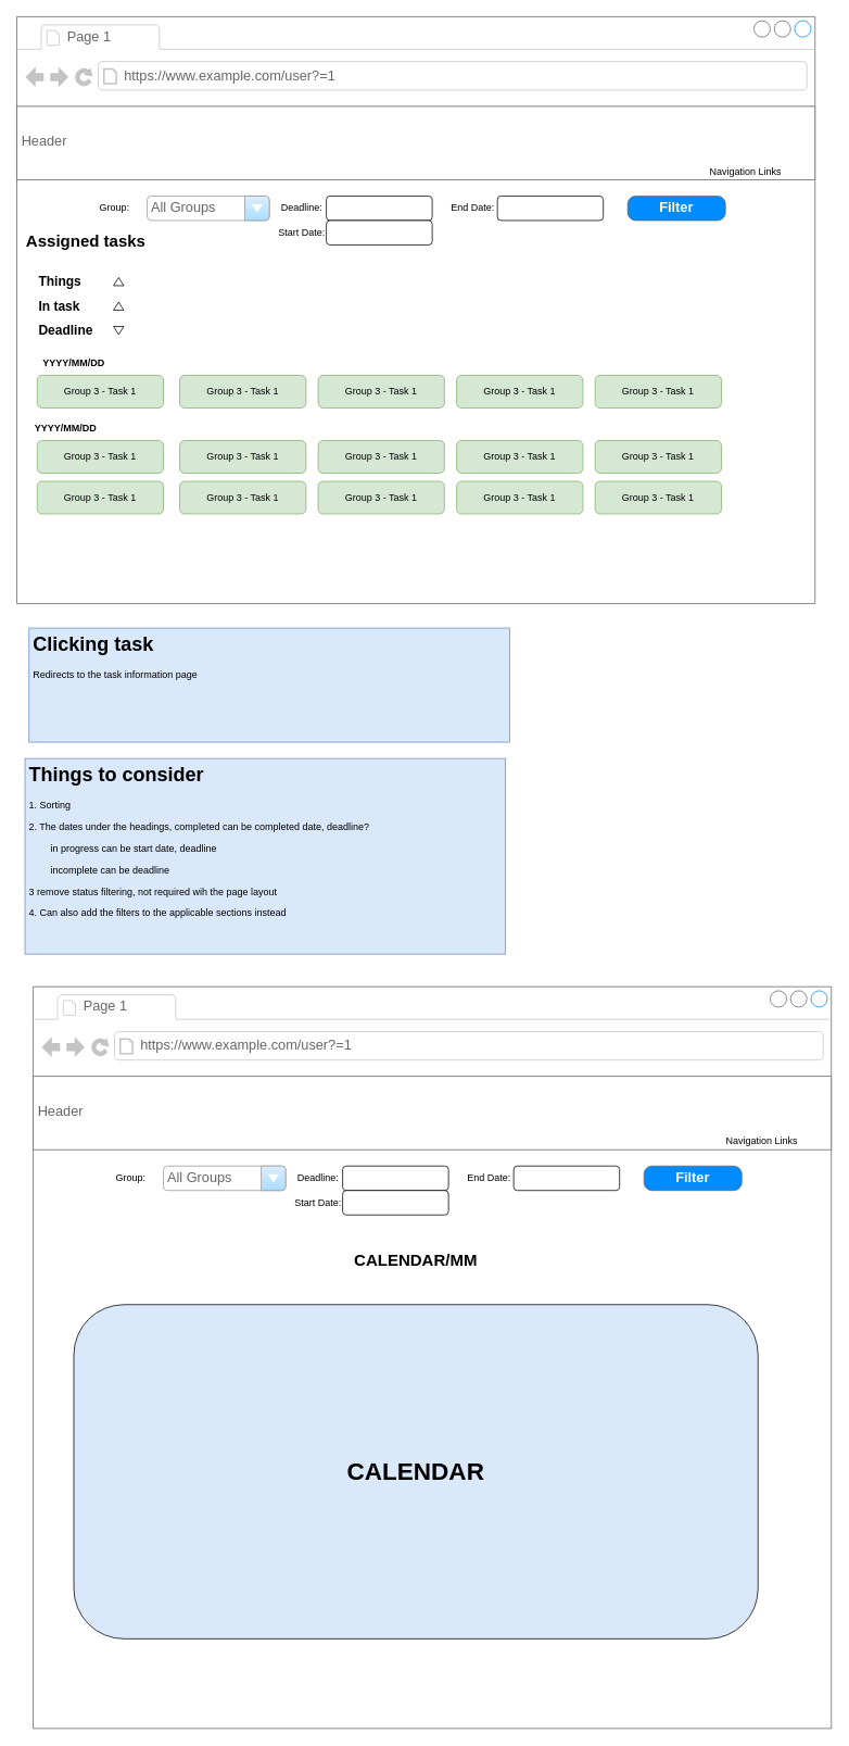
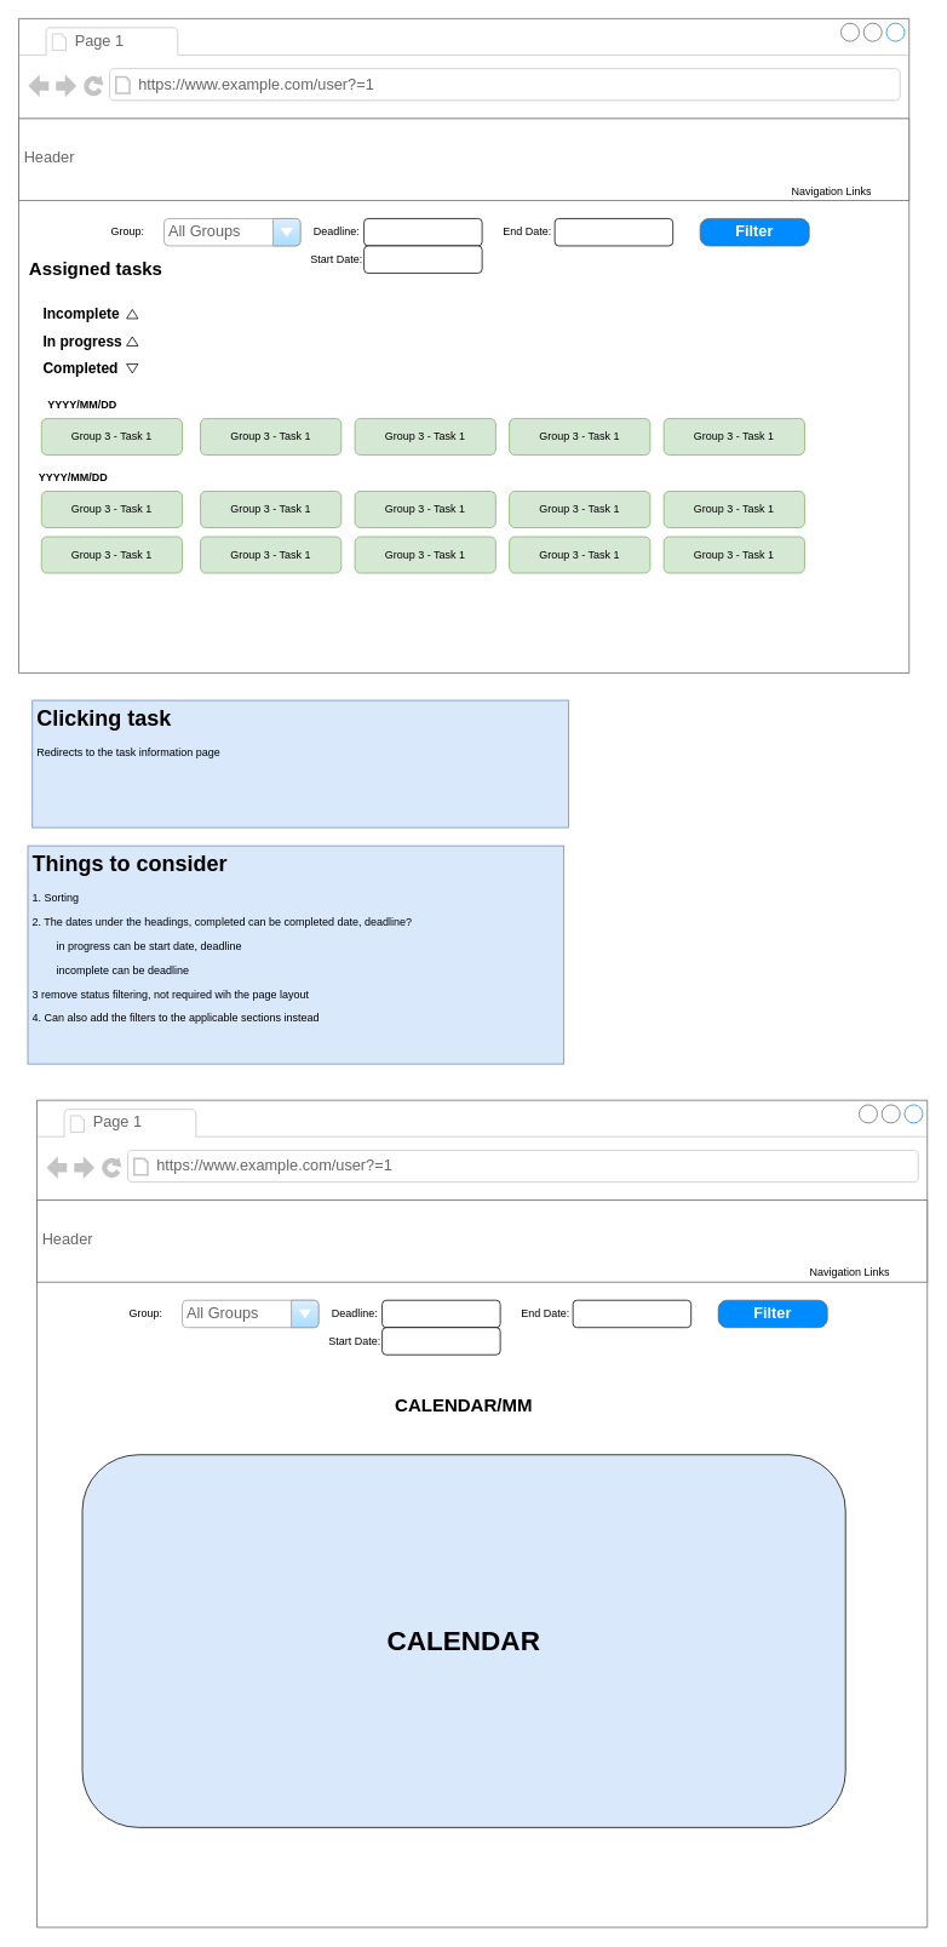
  <mxCell id="0" />
  <mxCell id="1" parent="0" />
  <mxCell id="2" value="" style="strokeWidth=1;shadow=0;dashed=0;align=left;html=1;shape=mxgraph.mockup.containers.browserWindow;rSize=0;strokeColor=#666666;strokeColor2=#008cff;strokeColor3=#c4c4c4;mainText=,;recursiveResize=0;" parent="1" vertex="1"><mxGeometry x="20" y="20" width="980" height="720" as="geometry" /></mxCell>
  <mxCell id="3" value="Page 1" style="strokeWidth=1;shadow=0;dashed=0;align=center;html=1;shape=mxgraph.mockup.containers.anchor;fontSize=17;fontColor=#666666;align=left;whiteSpace=wrap;" parent="2" vertex="1"><mxGeometry x="60" y="12" width="110" height="26" as="geometry" /></mxCell>
  <mxCell id="4" value="https://www.example.com/user?=1" style="strokeWidth=1;shadow=0;dashed=0;align=center;html=1;shape=mxgraph.mockup.containers.anchor;rSize=0;fontSize=17;fontColor=#666666;align=left;" parent="2" vertex="1"><mxGeometry x="130" y="60" width="250" height="26" as="geometry" /></mxCell>
  <mxCell id="5" value="Header" style="strokeWidth=1;shadow=0;dashed=0;align=center;html=1;shape=mxgraph.mockup.text.textBox;fontColor=#666666;align=left;fontSize=17;spacingLeft=4;spacingTop=-3;whiteSpace=wrap;strokeColor=#666666;mainText=" parent="2" vertex="1"><mxGeometry y="110" width="980" height="90" as="geometry" /></mxCell>
  <mxCell id="6" value="Navigation Links" style="text;html=1;strokeColor=none;fillColor=none;align=center;verticalAlign=middle;whiteSpace=wrap;overflow=hidden;" parent="2" vertex="1"><mxGeometry x="820" y="180" width="150" height="20" as="geometry" /></mxCell>
  <mxCell id="7" value="&lt;b&gt;&lt;font&gt;Assigned tasks&lt;/font&gt;&lt;/b&gt;" style="text;html=1;align=center;verticalAlign=middle;whiteSpace=wrap;rounded=0;fontSize=20;" parent="2" vertex="1"><mxGeometry x="10" y="260" width="150" height="30" as="geometry" /></mxCell>
  <mxCell id="8" value="" style="group" parent="2" vertex="1" connectable="0"><mxGeometry x="90" y="220" width="780" height="30" as="geometry" /></mxCell>
  <mxCell id="9" value="All Groups" style="strokeWidth=1;shadow=0;dashed=0;align=center;html=1;shape=mxgraph.mockup.forms.comboBox;strokeColor=#999999;fillColor=#ddeeff;align=left;fillColor2=#aaddff;mainText=;fontColor=#666666;fontSize=17;spacingLeft=3;" parent="8" vertex="1"><mxGeometry x="70" width="150" height="30" as="geometry" /></mxCell>
  <mxCell id="10" value="" style="rounded=1;whiteSpace=wrap;html=1;" parent="8" vertex="1"><mxGeometry x="290" width="130" height="30" as="geometry" /></mxCell>
  <mxCell id="11" value="Group:" style="text;html=1;align=center;verticalAlign=middle;whiteSpace=wrap;rounded=0;" parent="8" vertex="1"><mxGeometry width="60" height="30" as="geometry" /></mxCell>
  <mxCell id="12" value="Deadline:" style="text;html=1;align=center;verticalAlign=middle;whiteSpace=wrap;rounded=0;" parent="8" vertex="1"><mxGeometry x="230" width="60" height="30" as="geometry" /></mxCell>
  <mxCell id="13" value="Filter" style="strokeWidth=1;shadow=0;dashed=0;align=center;html=1;shape=mxgraph.mockup.buttons.button;strokeColor=#666666;fontColor=#ffffff;mainText=;buttonStyle=round;fontSize=17;fontStyle=1;fillColor=#008cff;whiteSpace=wrap;" parent="8" vertex="1"><mxGeometry x="660" width="120" height="30" as="geometry" /></mxCell>
  <mxCell id="14" value="" style="rounded=1;whiteSpace=wrap;html=1;" vertex="1" parent="8"><mxGeometry x="500" width="130" height="30" as="geometry" /></mxCell>
  <mxCell id="15" value="End Date:" style="text;html=1;align=center;verticalAlign=middle;whiteSpace=wrap;rounded=0;" vertex="1" parent="8"><mxGeometry x="440" width="60" height="30" as="geometry" /></mxCell>
  <mxCell id="16" value="" style="group" vertex="1" connectable="0" parent="2"><mxGeometry x="25" y="370" width="120" height="30" as="geometry" /></mxCell>
- <mxCell id="17" value="Deadline" style="text;html=1;align=left;verticalAlign=middle;whiteSpace=wrap;rounded=0;fontStyle=1;fontSize=16;" parent="16" vertex="1"><mxGeometry width="120" height="30" as="geometry" /></mxCell>
+ <mxCell id="17" value="Completed" style="text;html=1;align=left;verticalAlign=middle;whiteSpace=wrap;rounded=0;fontStyle=1;fontSize=16;" parent="16" vertex="1"><mxGeometry width="120" height="30" as="geometry" /></mxCell>
  <mxCell id="18" value="" style="triangle;whiteSpace=wrap;html=1;rotation=90;" vertex="1" parent="16"><mxGeometry x="95" y="8.75" width="10" height="12.5" as="geometry" /></mxCell>
  <mxCell id="19" value="" style="group" vertex="1" connectable="0" parent="2"><mxGeometry x="25" y="310" width="120" height="30" as="geometry" /></mxCell>
- <mxCell id="20" value="Things" style="text;html=1;align=left;verticalAlign=middle;whiteSpace=wrap;rounded=0;fontStyle=1;fontSize=16;" parent="19" vertex="1"><mxGeometry width="120" height="30" as="geometry" /></mxCell>
+ <mxCell id="20" value="Incomplete" style="text;html=1;align=left;verticalAlign=middle;whiteSpace=wrap;rounded=0;fontStyle=1;fontSize=16;" parent="19" vertex="1"><mxGeometry width="120" height="30" as="geometry" /></mxCell>
  <mxCell id="21" value="" style="triangle;whiteSpace=wrap;html=1;rotation=-90;" vertex="1" parent="19"><mxGeometry x="95" y="8.75" width="10" height="12.5" as="geometry" /></mxCell>
  <mxCell id="22" value="" style="group" vertex="1" connectable="0" parent="2"><mxGeometry x="25" y="340" width="120" height="30" as="geometry" /></mxCell>
- <mxCell id="23" value="In task" style="text;html=1;align=left;verticalAlign=middle;whiteSpace=wrap;rounded=0;fontStyle=1;fontSize=16;" parent="22" vertex="1"><mxGeometry width="120" height="30" as="geometry" /></mxCell>
+ <mxCell id="23" value="In progress" style="text;html=1;align=left;verticalAlign=middle;whiteSpace=wrap;rounded=0;fontStyle=1;fontSize=16;" parent="22" vertex="1"><mxGeometry width="120" height="30" as="geometry" /></mxCell>
  <mxCell id="24" value="" style="triangle;whiteSpace=wrap;html=1;rotation=-90;" vertex="1" parent="22"><mxGeometry x="95" y="8.75" width="10" height="12.5" as="geometry" /></mxCell>
  <mxCell id="25" value="Group 3 - Task 1" style="rounded=1;whiteSpace=wrap;html=1;fillColor=#d5e8d4;strokeColor=#82b366;" vertex="1" parent="2"><mxGeometry x="25" y="440" width="155" height="40" as="geometry" /></mxCell>
  <mxCell id="26" value="YYYY/MM/DD" style="text;html=1;align=left;verticalAlign=middle;whiteSpace=wrap;rounded=0;fontStyle=1" vertex="1" parent="2"><mxGeometry x="30" y="410" width="60" height="30" as="geometry" /></mxCell>
  <mxCell id="27" value="Group 3 - Task 1" style="rounded=1;whiteSpace=wrap;html=1;fillColor=#d5e8d4;strokeColor=#82b366;" vertex="1" parent="2"><mxGeometry x="200" y="440" width="155" height="40" as="geometry" /></mxCell>
  <mxCell id="28" value="Group 3 - Task 1" style="rounded=1;whiteSpace=wrap;html=1;fillColor=#d5e8d4;strokeColor=#82b366;" vertex="1" parent="2"><mxGeometry x="370" y="440" width="155" height="40" as="geometry" /></mxCell>
  <mxCell id="29" value="Group 3 - Task 1" style="rounded=1;whiteSpace=wrap;html=1;fillColor=#d5e8d4;strokeColor=#82b366;" vertex="1" parent="2"><mxGeometry x="540" y="440" width="155" height="40" as="geometry" /></mxCell>
  <mxCell id="30" value="Group 3 - Task 1" style="rounded=1;whiteSpace=wrap;html=1;fillColor=#d5e8d4;strokeColor=#82b366;" vertex="1" parent="2"><mxGeometry x="710" y="440" width="155" height="40" as="geometry" /></mxCell>
  <mxCell id="31" value="YYYY/MM/DD" style="text;html=1;align=left;verticalAlign=middle;whiteSpace=wrap;rounded=0;fontStyle=1" vertex="1" parent="2"><mxGeometry x="20" y="490" width="60" height="30" as="geometry" /></mxCell>
  <mxCell id="32" value="Group 3 - Task 1" style="rounded=1;whiteSpace=wrap;html=1;fillColor=#d5e8d4;strokeColor=#82b366;" vertex="1" parent="2"><mxGeometry x="25" y="520" width="155" height="40" as="geometry" /></mxCell>
  <mxCell id="33" value="Group 3 - Task 1" style="rounded=1;whiteSpace=wrap;html=1;fillColor=#d5e8d4;strokeColor=#82b366;" vertex="1" parent="2"><mxGeometry x="200" y="520" width="155" height="40" as="geometry" /></mxCell>
  <mxCell id="34" value="Group 3 - Task 1" style="rounded=1;whiteSpace=wrap;html=1;fillColor=#d5e8d4;strokeColor=#82b366;" vertex="1" parent="2"><mxGeometry x="370" y="520" width="155" height="40" as="geometry" /></mxCell>
  <mxCell id="35" value="Group 3 - Task 1" style="rounded=1;whiteSpace=wrap;html=1;fillColor=#d5e8d4;strokeColor=#82b366;" vertex="1" parent="2"><mxGeometry x="540" y="520" width="155" height="40" as="geometry" /></mxCell>
  <mxCell id="36" value="Group 3 - Task 1" style="rounded=1;whiteSpace=wrap;html=1;fillColor=#d5e8d4;strokeColor=#82b366;" vertex="1" parent="2"><mxGeometry x="710" y="520" width="155" height="40" as="geometry" /></mxCell>
  <mxCell id="37" value="Group 3 - Task 1" style="rounded=1;whiteSpace=wrap;html=1;fillColor=#d5e8d4;strokeColor=#82b366;" vertex="1" parent="2"><mxGeometry x="25" y="570" width="155" height="40" as="geometry" /></mxCell>
  <mxCell id="38" value="Group 3 - Task 1" style="rounded=1;whiteSpace=wrap;html=1;fillColor=#d5e8d4;strokeColor=#82b366;" vertex="1" parent="2"><mxGeometry x="200" y="570" width="155" height="40" as="geometry" /></mxCell>
  <mxCell id="39" value="Group 3 - Task 1" style="rounded=1;whiteSpace=wrap;html=1;fillColor=#d5e8d4;strokeColor=#82b366;" vertex="1" parent="2"><mxGeometry x="370" y="570" width="155" height="40" as="geometry" /></mxCell>
  <mxCell id="40" value="Group 3 - Task 1" style="rounded=1;whiteSpace=wrap;html=1;fillColor=#d5e8d4;strokeColor=#82b366;" vertex="1" parent="2"><mxGeometry x="540" y="570" width="155" height="40" as="geometry" /></mxCell>
  <mxCell id="41" value="Group 3 - Task 1" style="rounded=1;whiteSpace=wrap;html=1;fillColor=#d5e8d4;strokeColor=#82b366;" vertex="1" parent="2"><mxGeometry x="710" y="570" width="155" height="40" as="geometry" /></mxCell>
  <mxCell id="42" value="" style="rounded=1;whiteSpace=wrap;html=1;" vertex="1" parent="2"><mxGeometry x="380" y="250" width="130" height="30" as="geometry" /></mxCell>
  <mxCell id="43" value="Start Date:" style="text;html=1;align=center;verticalAlign=middle;whiteSpace=wrap;rounded=0;" vertex="1" parent="2"><mxGeometry x="320" y="250" width="60" height="30" as="geometry" /></mxCell>
  <mxCell id="44" value="&lt;h1&gt;Clicking task&lt;/h1&gt;&lt;p&gt;Redirects to the task information page&lt;/p&gt;" style="text;html=1;spacing=5;spacingTop=-20;whiteSpace=wrap;overflow=hidden;rounded=0;fillColor=#dae8fc;strokeColor=#6c8ebf;" vertex="1" parent="1"><mxGeometry x="35" y="770" width="590" height="140" as="geometry" /></mxCell>
  <mxCell id="45" value="&lt;h1&gt;Things to consider&lt;/h1&gt;&lt;p&gt;1. Sorting&lt;/p&gt;&lt;p&gt;2. The dates under the headings, completed can be completed date, deadline?&lt;/p&gt;&lt;p&gt;&lt;span style=&quot;white-space: pre;&quot;&gt;&#09;&lt;/span&gt;in progress can be start date, deadline&lt;br&gt;&lt;/p&gt;&lt;p&gt;&lt;span style=&quot;white-space: pre;&quot;&gt;&#09;&lt;/span&gt;incomplete can be deadline&lt;br&gt;&lt;/p&gt;&lt;p&gt;3 remove status filtering, not required wih the page layout&lt;/p&gt;&lt;p&gt;4. Can also add the filters to the applicable sections instead&lt;/p&gt;" style="text;html=1;spacing=5;spacingTop=-20;whiteSpace=wrap;overflow=hidden;rounded=0;fillColor=#dae8fc;strokeColor=#6c8ebf;" vertex="1" parent="1"><mxGeometry x="30" y="930" width="590" height="240" as="geometry" /></mxCell>
  <mxCell id="46" value="" style="strokeWidth=1;shadow=0;dashed=0;align=left;html=1;shape=mxgraph.mockup.containers.browserWindow;rSize=0;strokeColor=#666666;strokeColor2=#008cff;strokeColor3=#c4c4c4;mainText=,;recursiveResize=0;fontStyle=1" vertex="1" parent="1"><mxGeometry x="40" y="1210" width="980" height="910" as="geometry" /></mxCell>
  <mxCell id="47" value="Page 1" style="strokeWidth=1;shadow=0;dashed=0;align=center;html=1;shape=mxgraph.mockup.containers.anchor;fontSize=17;fontColor=#666666;align=left;whiteSpace=wrap;" vertex="1" parent="46"><mxGeometry x="60" y="12" width="110" height="26" as="geometry" /></mxCell>
  <mxCell id="48" value="https://www.example.com/user?=1" style="strokeWidth=1;shadow=0;dashed=0;align=center;html=1;shape=mxgraph.mockup.containers.anchor;rSize=0;fontSize=17;fontColor=#666666;align=left;" vertex="1" parent="46"><mxGeometry x="130" y="60" width="250" height="26" as="geometry" /></mxCell>
  <mxCell id="49" value="Header" style="strokeWidth=1;shadow=0;dashed=0;align=center;html=1;shape=mxgraph.mockup.text.textBox;fontColor=#666666;align=left;fontSize=17;spacingLeft=4;spacingTop=-3;whiteSpace=wrap;strokeColor=#666666;mainText=" vertex="1" parent="46"><mxGeometry y="110" width="980" height="90" as="geometry" /></mxCell>
  <mxCell id="50" value="Navigation Links" style="text;html=1;strokeColor=none;fillColor=none;align=center;verticalAlign=middle;whiteSpace=wrap;overflow=hidden;" vertex="1" parent="46"><mxGeometry x="820" y="180" width="150" height="20" as="geometry" /></mxCell>
  <mxCell id="51" value="&lt;b&gt;&lt;font&gt;CALENDAR/MM&lt;/font&gt;&lt;/b&gt;" style="text;html=1;align=center;verticalAlign=middle;whiteSpace=wrap;rounded=0;fontSize=20;" vertex="1" parent="46"><mxGeometry x="395" y="320" width="150" height="30" as="geometry" /></mxCell>
  <mxCell id="52" value="" style="group" vertex="1" connectable="0" parent="46"><mxGeometry x="90" y="220" width="780" height="30" as="geometry" /></mxCell>
  <mxCell id="53" value="All Groups" style="strokeWidth=1;shadow=0;dashed=0;align=center;html=1;shape=mxgraph.mockup.forms.comboBox;strokeColor=#999999;fillColor=#ddeeff;align=left;fillColor2=#aaddff;mainText=;fontColor=#666666;fontSize=17;spacingLeft=3;" vertex="1" parent="52"><mxGeometry x="70" width="150" height="30" as="geometry" /></mxCell>
  <mxCell id="54" value="" style="rounded=1;whiteSpace=wrap;html=1;" vertex="1" parent="52"><mxGeometry x="290" width="130" height="30" as="geometry" /></mxCell>
  <mxCell id="55" value="Group:" style="text;html=1;align=center;verticalAlign=middle;whiteSpace=wrap;rounded=0;" vertex="1" parent="52"><mxGeometry width="60" height="30" as="geometry" /></mxCell>
  <mxCell id="56" value="Deadline:" style="text;html=1;align=center;verticalAlign=middle;whiteSpace=wrap;rounded=0;" vertex="1" parent="52"><mxGeometry x="230" width="60" height="30" as="geometry" /></mxCell>
  <mxCell id="57" value="Filter" style="strokeWidth=1;shadow=0;dashed=0;align=center;html=1;shape=mxgraph.mockup.buttons.button;strokeColor=#666666;fontColor=#ffffff;mainText=;buttonStyle=round;fontSize=17;fontStyle=1;fillColor=#008cff;whiteSpace=wrap;" vertex="1" parent="52"><mxGeometry x="660" width="120" height="30" as="geometry" /></mxCell>
  <mxCell id="58" value="" style="rounded=1;whiteSpace=wrap;html=1;" vertex="1" parent="52"><mxGeometry x="500" width="130" height="30" as="geometry" /></mxCell>
  <mxCell id="59" value="End Date:" style="text;html=1;align=center;verticalAlign=middle;whiteSpace=wrap;rounded=0;" vertex="1" parent="52"><mxGeometry x="440" width="60" height="30" as="geometry" /></mxCell>
  <mxCell id="60" value="" style="rounded=1;whiteSpace=wrap;html=1;" vertex="1" parent="46"><mxGeometry x="380" y="250" width="130" height="30" as="geometry" /></mxCell>
  <mxCell id="61" value="Start Date:" style="text;html=1;align=center;verticalAlign=middle;whiteSpace=wrap;rounded=0;" vertex="1" parent="46"><mxGeometry x="320" y="250" width="60" height="30" as="geometry" /></mxCell>
  <mxCell id="62" value="CALENDAR" style="rounded=1;whiteSpace=wrap;html=1;fontStyle=1;fontSize=30;fillColor=#dae8fc;" vertex="1" parent="46"><mxGeometry x="50" y="390" width="840" height="410" as="geometry" /></mxCell>
